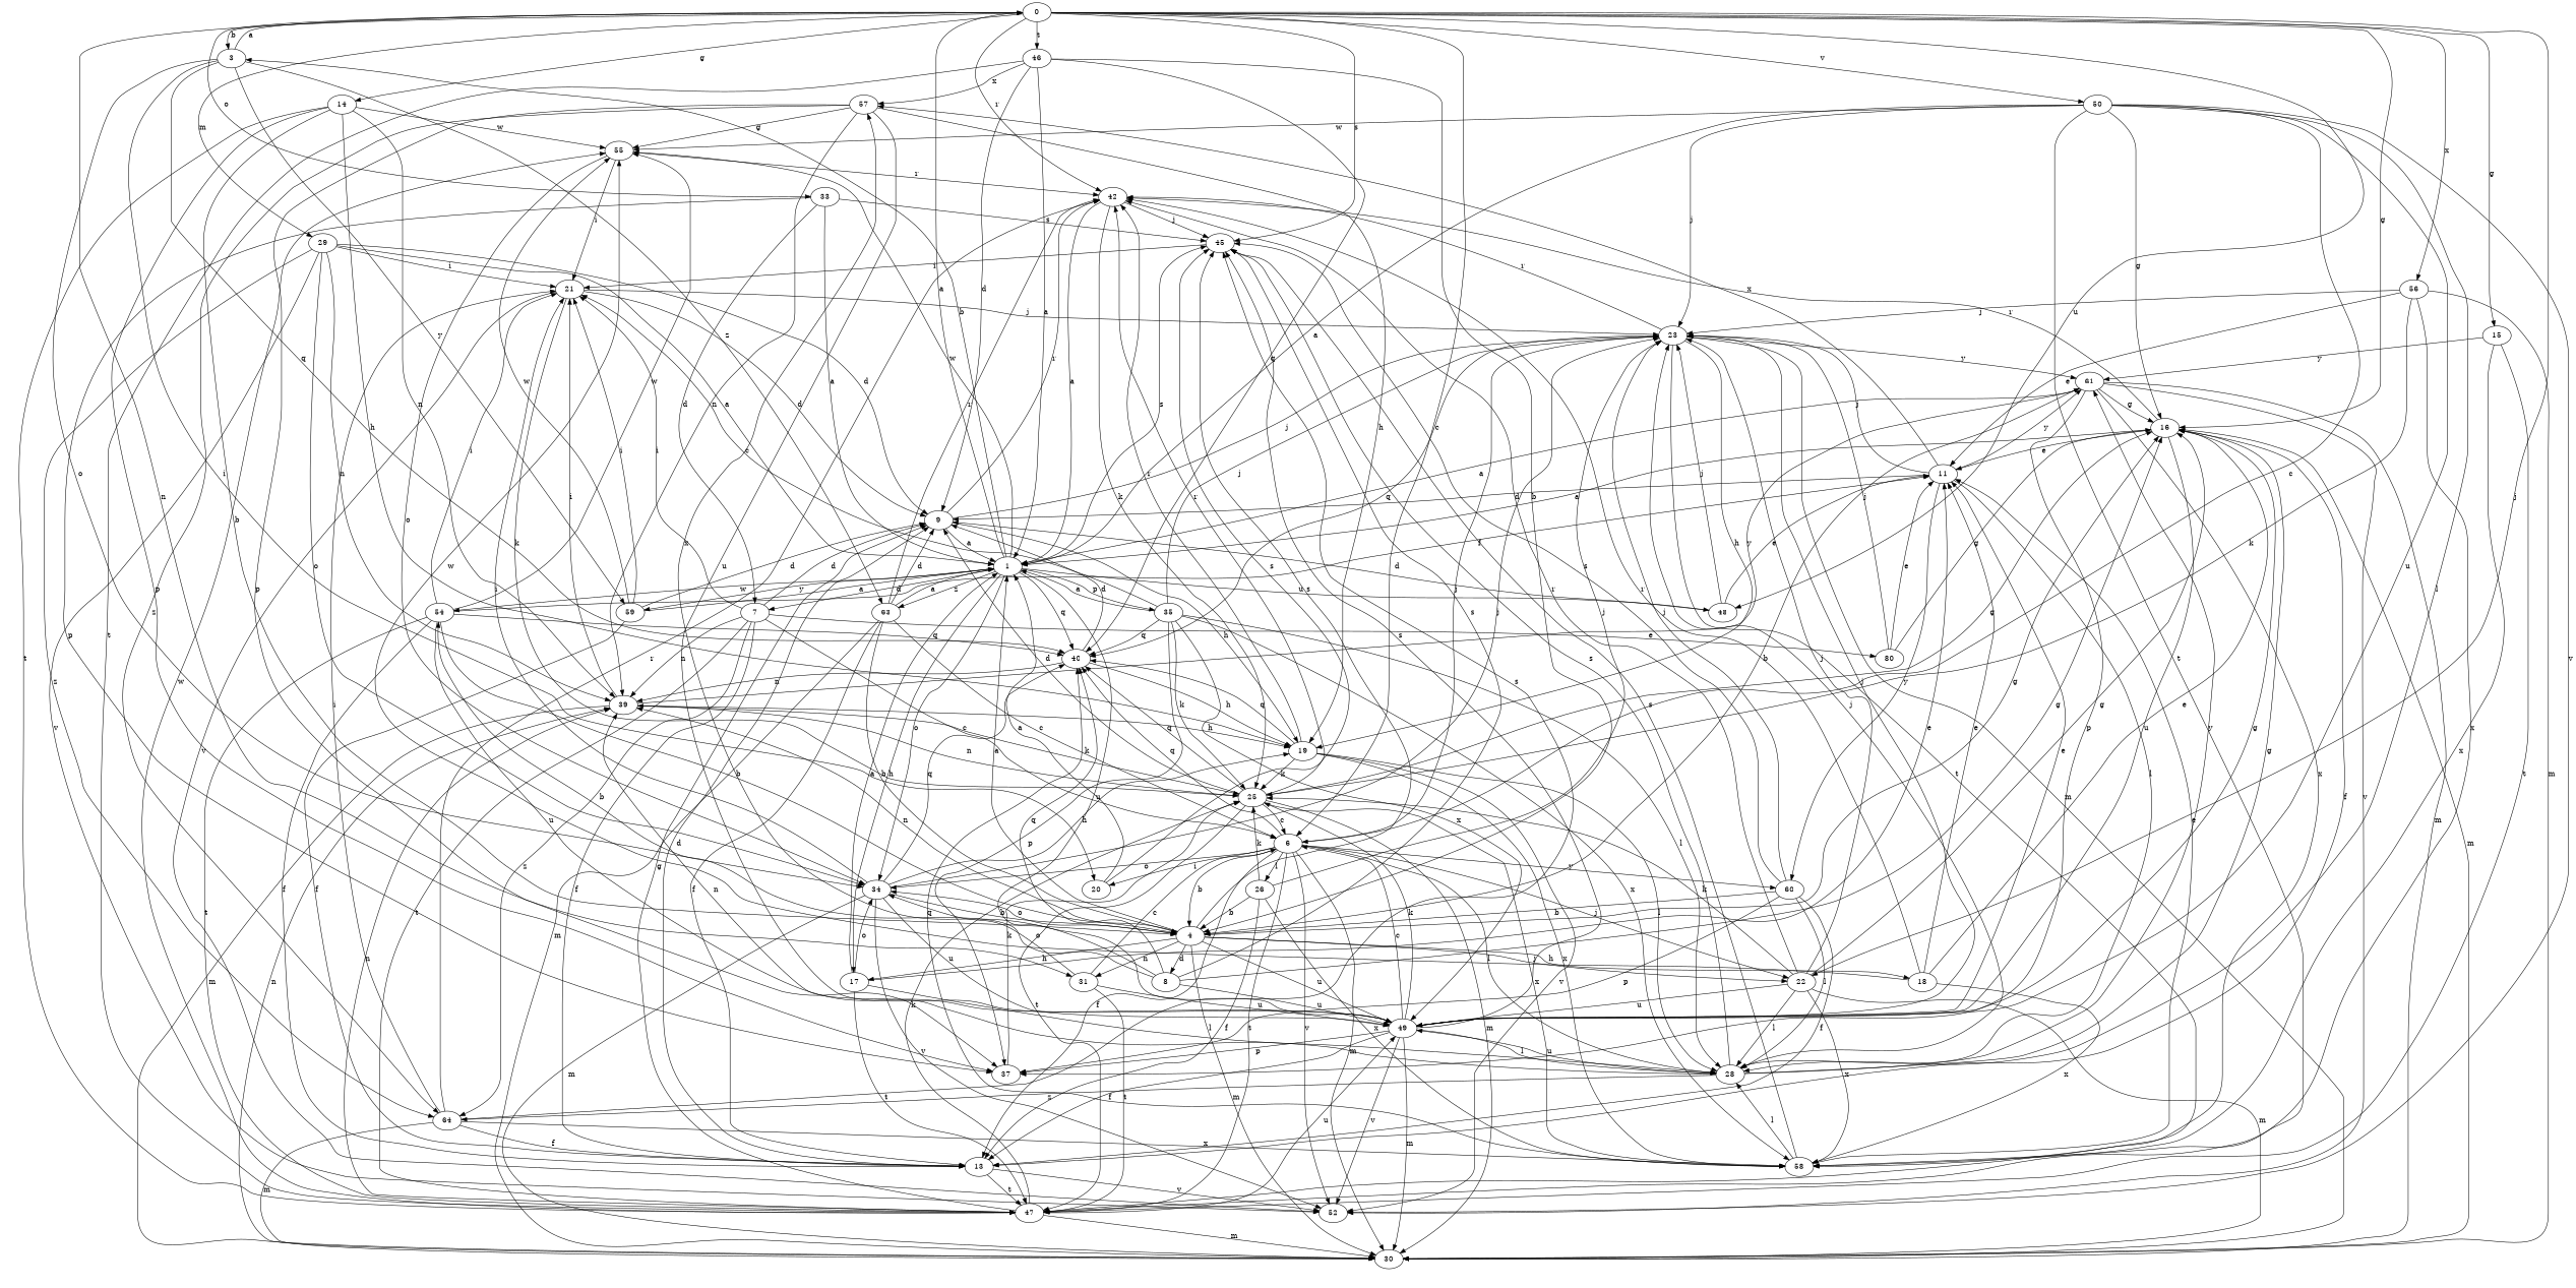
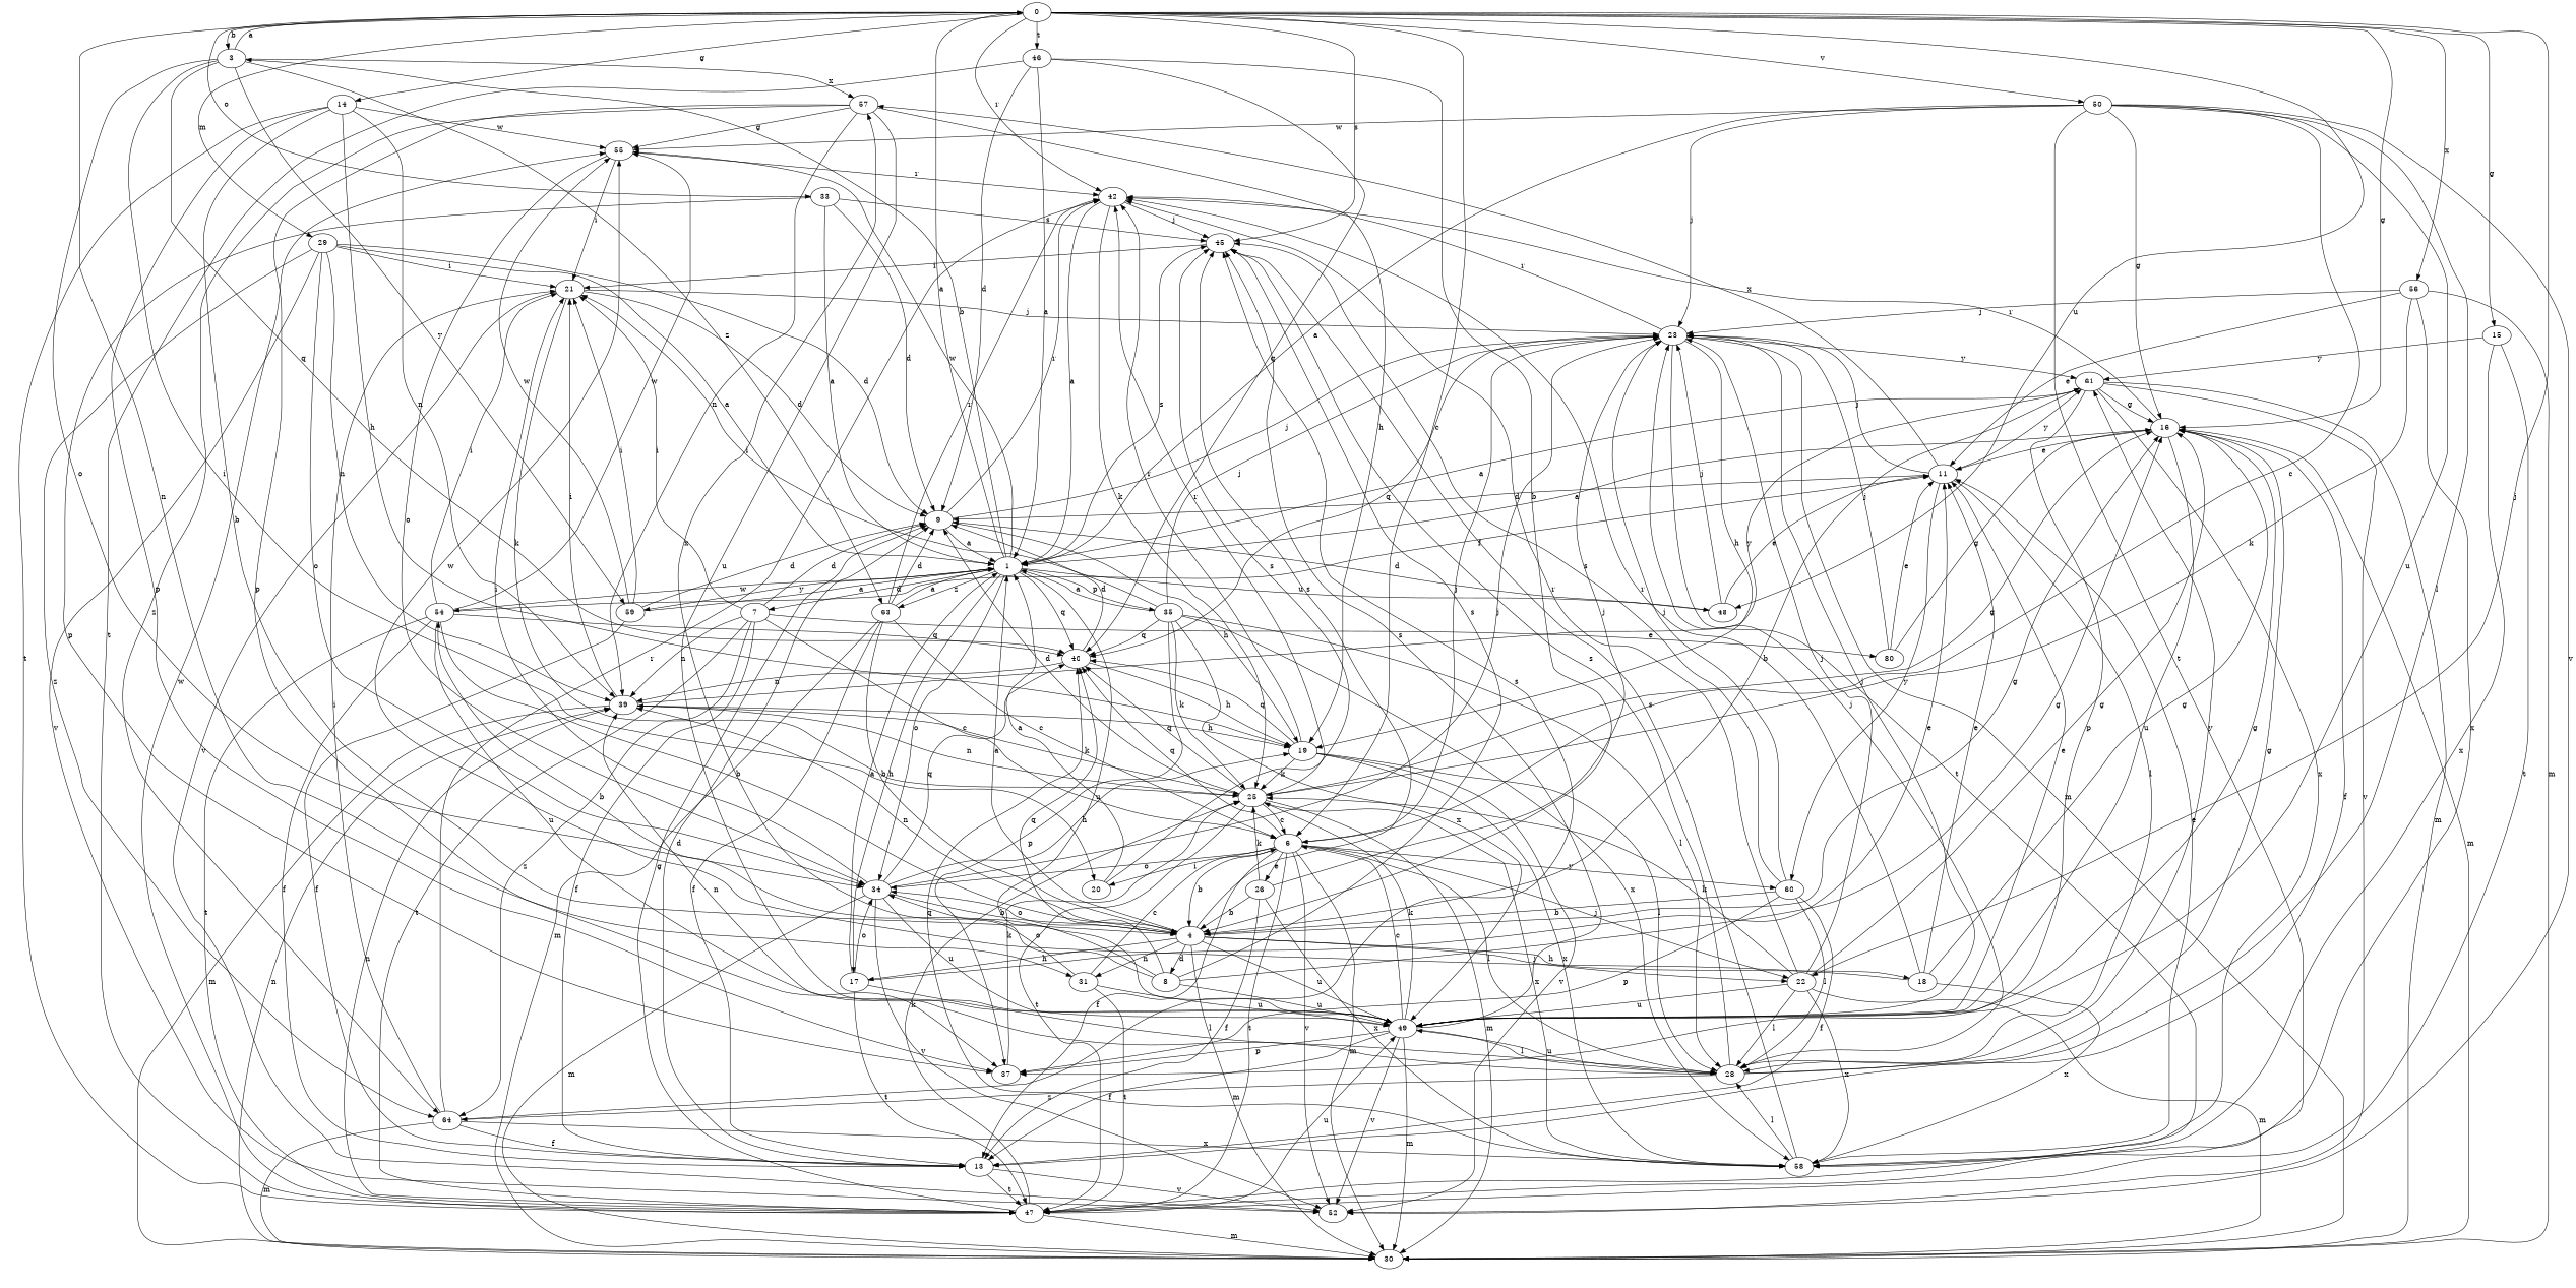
  strict digraph {
    0
    3
    6
    14
    15
    16
    22
    29
    31
    33
    42
    45
    46
    48
    50
    56
    34
    40
    59
    63
    20
    57
    4
    30
    13
    23
    26
    28
    47
    52
    60
    55
    n33 [label=39]
    19
    37
    61
    58
    1
    49
    11
    25
    9
    21
    64
    7
    17
    35
    54
    n49 [label=80]
    8
    18
    0 -> 3 [label=b]
    0 -> 6 [label=c]
    0 -> 14 [label=g]
    0 -> 15 [label=g]
    0 -> 16 [label=g]
    0 -> 22 [label=j]
    0 -> 29 [label=m]
    0 -> 31 [label=n]
    0 -> 33 [label=o]
    0 -> 42 [label=r]
    0 -> 45 [label=s]
    0 -> 46 [label=t]
    0 -> 48 [label=u]
    0 -> 50 [label=v]
    0 -> 56 [label=x]
    3 -> 0 [label=a]
    3 -> 34 [label=o]
    3 -> 40 [label=q]
    3 -> 59 [label=y]
    3 -> 63 [label=z]
    3 -> 20 [label=i]
-   46 -> 57 [label=x]
+   3 -> 57 [label=x]
    6 -> 22 [label=j]
    6 -> 34 [label=o]
    6 -> 40 [label=q]
    6 -> 20 [label=i]
    6 -> 4 [label=b]
    6 -> 30 [label=m]
    6 -> 13 [label=f]
    6 -> 23 [label=j]
-   6 -> 26 [label=l]
+   6 -> 26 [label=e]
    6 -> 28 [label=l]
    6 -> 47 [label=t]
    6 -> 52 [label=v]
    6 -> 60 [label=y]
    14 -> 4 [label=b]
    14 -> 47 [label=t]
    14 -> 55 [label=w]
    14 -> n33 [label=n]
    14 -> 19 [label=h]
    14 -> 37 [label=p]
    15 -> 47 [label=t]
    15 -> 61 [label=y]
    15 -> 58 [label=x]
    16 -> 42 [label=r]
    16 -> 30 [label=m]
    16 -> 13 [label=f]
    16 -> 1 [label=a]
    16 -> 49 [label=u]
    16 -> 11 [label=e]
    22 -> 16 [label=g]
    22 -> 42 [label=r]
    22 -> 30 [label=m]
    22 -> 23 [label=j]
    22 -> 28 [label=l]
    22 -> 58 [label=x]
    22 -> 49 [label=u]
    22 -> 25 [label=k]
    29 -> 34 [label=o]
    29 -> 52 [label=v]
    29 -> n33 [label=n]
    29 -> 1 [label=a]
    29 -> 9 [label=d]
    29 -> 21 [label=i]
    29 -> 64 [label=z]
    31 -> 6 [label=c]
    31 -> 34 [label=o]
    31 -> 47 [label=t]
    31 -> 49 [label=u]
    33 -> 45 [label=s]
    33 -> 37 [label=p]
    33 -> 1 [label=a]
-   33 -> 7 [label=d]
+   33 -> 9 [label=d]
    42 -> 45 [label=j]
    42 -> 1 [label=a]
    42 -> 25 [label=k]
    45 -> 21 [label=i]
    46 -> 40 [label=q]
    46 -> 4 [label=b]
    46 -> 47 [label=t]
    46 -> 1 [label=a]
    46 -> 9 [label=d]
    48 -> 23 [label=j]
    48 -> 11 [label=e]
    48 -> 9 [label=d]
    50 -> 6 [label=c]
    50 -> 16 [label=g]
    50 -> 23 [label=j]
    50 -> 28 [label=l]
    50 -> 47 [label=t]
    50 -> 52 [label=v]
    50 -> 55 [label=w]
    50 -> 1 [label=a]
    50 -> 49 [label=u]
    56 -> 30 [label=m]
    56 -> 23 [label=j]
    56 -> 58 [label=x]
    56 -> 11 [label=e]
    56 -> 25 [label=k]
    34 -> 40 [label=q]
    34 -> 4 [label=b]
    34 -> 30 [label=m]
    34 -> 23 [label=j]
    34 -> 52 [label=v]
    34 -> 19 [label=h]
    34 -> 49 [label=u]
    34 -> 21 [label=i]
    40 -> n33 [label=n]
    40 -> 19 [label=h]
    40 -> 9 [label=d]
    59 -> 13 [label=f]
    59 -> 55 [label=w]
    59 -> 1 [label=a]
    59 -> 9 [label=d]
    59 -> 21 [label=i]
    63 -> 6 [label=c]
    63 -> 42 [label=r]
    63 -> 4 [label=b]
    63 -> 30 [label=m]
    63 -> 13 [label=f]
    63 -> 1 [label=a]
    63 -> 9 [label=d]
    20 -> 45 [label=s]
    20 -> 1 [label=a]
    57 -> 55 [label=g]
    57 -> n33 [label=n]
    57 -> 19 [label=h]
    57 -> 37 [label=p]
    57 -> 49 [label=u]
    57 -> 64 [label=z]
    4 -> 16 [label=g]
    4 -> 22 [label=j]
    4 -> 31 [label=n]
    4 -> 45 [label=s]
    4 -> 34 [label=o]
    4 -> 30 [label=m]
    4 -> n33 [label=n]
    4 -> 1 [label=a]
    4 -> 49 [label=u]
    4 -> 17 [label=h]
    4 -> 8 [label=d]
    4 -> 18 [label=h]
    30 -> n33 [label=n]
    13 -> 47 [label=t]
    13 -> 52 [label=v]
    13 -> 9 [label=d]
    23 -> 42 [label=r]
    23 -> 40 [label=q]
    23 -> 30 [label=m]
    23 -> 47 [label=t]
    23 -> 19 [label=h]
    23 -> 61 [label=y]
    26 -> 4 [label=b]
    26 -> 13 [label=f]
    26 -> 23 [label=j]
    26 -> 58 [label=x]
    26 -> 25 [label=k]
    28 -> 16 [label=g]
    28 -> 45 [label=s]
    28 -> 23 [label=j]
    28 -> n33 [label=n]
    28 -> 61 [label=y]
    28 -> 49 [label=u]
    28 -> 64 [label=z]
    47 -> 30 [label=m]
    47 -> 55 [label=w]
    47 -> n33 [label=n]
    47 -> 49 [label=u]
    47 -> 25 [label=k]
    47 -> 9 [label=g]
    60 -> 45 [label=s]
    60 -> 4 [label=b]
    60 -> 13 [label=f]
    60 -> 23 [label=j]
    60 -> 28 [label=l]
    60 -> 37 [label=p]
    55 -> 42 [label=r]
    55 -> 34 [label=o]
    55 -> 21 [label=i]
    n33 -> 30 [label=m]
    n33 -> 19 [label=h]
    n33 -> 61 [label=y]
    n33 -> 25 [label=k]
    n33 -> 21 [label=i]
    19 -> 42 [label=r]
    19 -> 40 [label=q]
    19 -> 28 [label=l]
    19 -> 52 [label=v]
    19 -> 58 [label=x]
    19 -> 25 [label=k]
    37 -> 25 [label=k]
    61 -> 16 [label=g]
    61 -> 4 [label=b]
    61 -> 30 [label=m]
    61 -> 52 [label=v]
    61 -> 37 [label=p]
    61 -> 58 [label=x]
    61 -> 1 [label=a]
    58 -> 45 [label=s]
    58 -> 40 [label=q]
    58 -> 28 [label=l]
    58 -> 11 [label=e]
    1 -> 0 [label=a]
    1 -> 3 [label=b]
    1 -> 45 [label=s]
    1 -> 48 [label=u]
    1 -> 34 [label=o]
    1 -> 40 [label=q]
    1 -> 59 [label=y]
    1 -> 63 [label=z]
    1 -> 55 [label=w]
    1 -> 49 [label=u]
    1 -> 7 [label=d]
    1 -> 17 [label=h]
    1 -> 35 [label=p]
    1 -> 54 [label=w]
    49 -> 6 [label=c]
    49 -> 16 [label=g]
    49 -> 45 [label=s]
    49 -> 30 [label=m]
    49 -> 13 [label=f]
    49 -> 23 [label=j]
    49 -> 28 [label=l]
    49 -> 52 [label=v]
    49 -> 37 [label=p]
    49 -> 11 [label=e]
    49 -> 25 [label=k]
    11 -> 57 [label=x]
    11 -> 23 [label=j]
    11 -> 28 [label=l]
    11 -> 60 [label=y]
    11 -> 61 [label=y]
    11 -> 9 [label=d]
    25 -> 6 [label=c]
    25 -> 16 [label=g]
    25 -> 42 [label=r]
    25 -> 40 [label=q]
    25 -> 30 [label=m]
    25 -> 47 [label=t]
    25 -> n33 [label=n]
    25 -> 58 [label=x]
    25 -> 9 [label=d]
    9 -> 42 [label=r]
    9 -> 23 [label=j]
    9 -> 19 [label=h]
    9 -> 1 [label=a]
    21 -> 23 [label=j]
    21 -> 52 [label=v]
    21 -> 25 [label=k]
    21 -> 9 [label=d]
    64 -> 42 [label=r]
    64 -> 45 [label=s]
    64 -> 30 [label=m]
    64 -> 13 [label=f]
    64 -> 58 [label=x]
    64 -> 21 [label=i]
    7 -> 6 [label=c]
    7 -> 13 [label=f]
    7 -> 47 [label=t]
    7 -> n33 [label=n]
    7 -> 9 [label=d]
    7 -> 21 [label=i]
    7 -> 64 [label=z]
    7 -> n49 [label=e]
    17 -> 34 [label=o]
    17 -> 28 [label=l]
    17 -> 47 [label=t]
    17 -> 1 [label=a]
    17 -> 11 [label=e]
    35 -> 40 [label=q]
    35 -> 23 [label=j]
    35 -> 28 [label=l]
    35 -> 37 [label=p]
    35 -> 58 [label=x]
    35 -> 1 [label=a]
    35 -> 49 [label=x]
    35 -> 25 [label=k]
-   35 -> 21 [label=c]
+   35 -> 21 [label=i]
    54 -> 40 [label=q]
    54 -> 4 [label=b]
    54 -> 13 [label=f]
    54 -> 47 [label=t]
    54 -> 55 [label=w]
    54 -> 49 [label=u]
    54 -> 11 [label=f]
    54 -> 21 [label=i]
    n49 -> 16 [label=g]
    n49 -> 23 [label=j]
    n49 -> 11 [label=e]
    8 -> 16 [label=g]
    8 -> 45 [label=s]
    8 -> 40 [label=q]
    8 -> 57 [label=x]
    8 -> 49 [label=u]
    8 -> 54 [label=b]
-   18 -> 16 [label=e]
+   18 -> 16 [label=g]
    18 -> 42 [label=r]
    18 -> 55 [label=w]
    18 -> 58 [label=x]
    18 -> 11 [label=e]
  }
